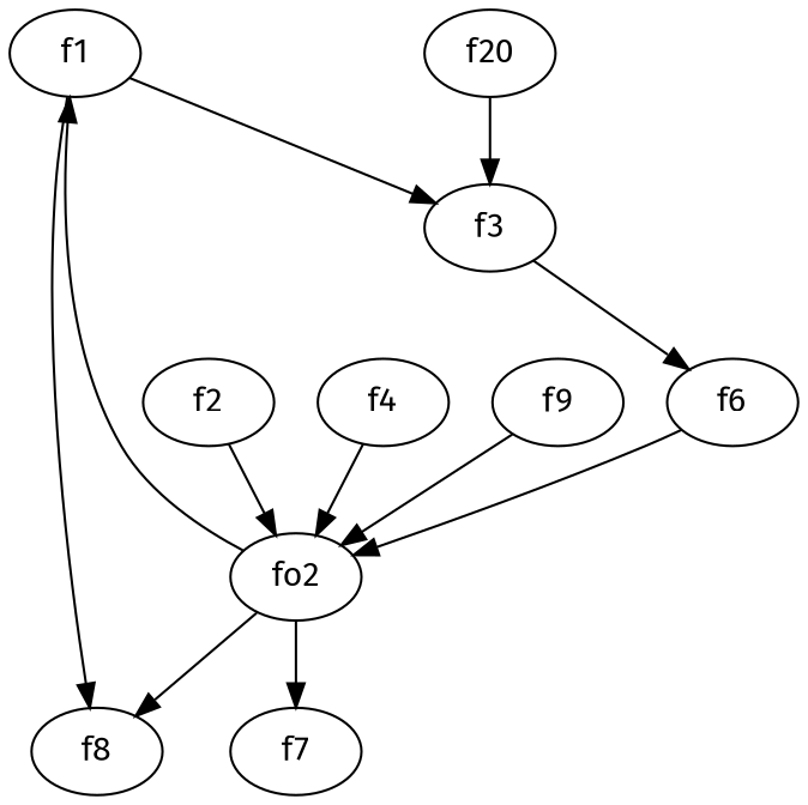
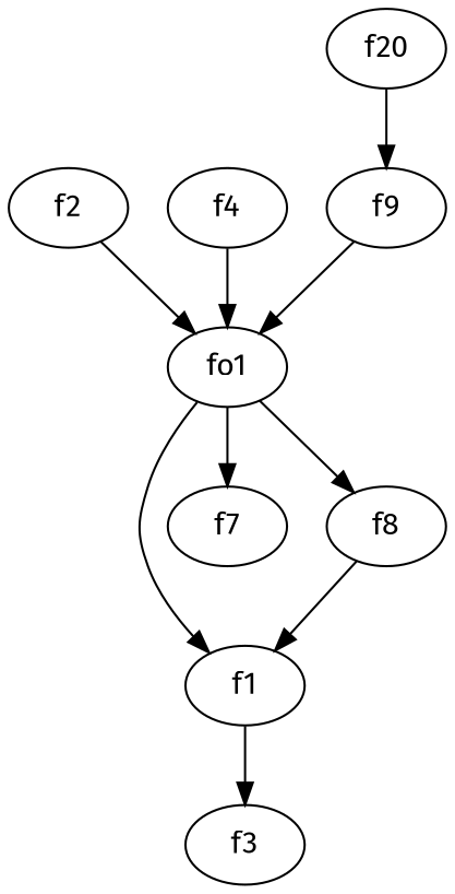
  strict digraph {
    fontname="Fira Sans"
    node [fontname="Fira Sans"]
    edge [fontname="Fira Sans" weight=2]
    f1
    f3
-   f6
-   fo1 [label=fo2]
+   fo1
    f2
    f7
    f8
    f4
    n9 [label=f20]
    f9
    f1 -> f3
-   f3 -> f6
-   f6 -> fo1
    fo1 -> f1
    fo1 -> f7
    fo1 -> f8
    f2 -> fo1
-   f1 -> f8
+   f8 -> f1
    f4 -> fo1
-   n9 -> f3
+   n9 -> f9
    f9 -> fo1
  }
